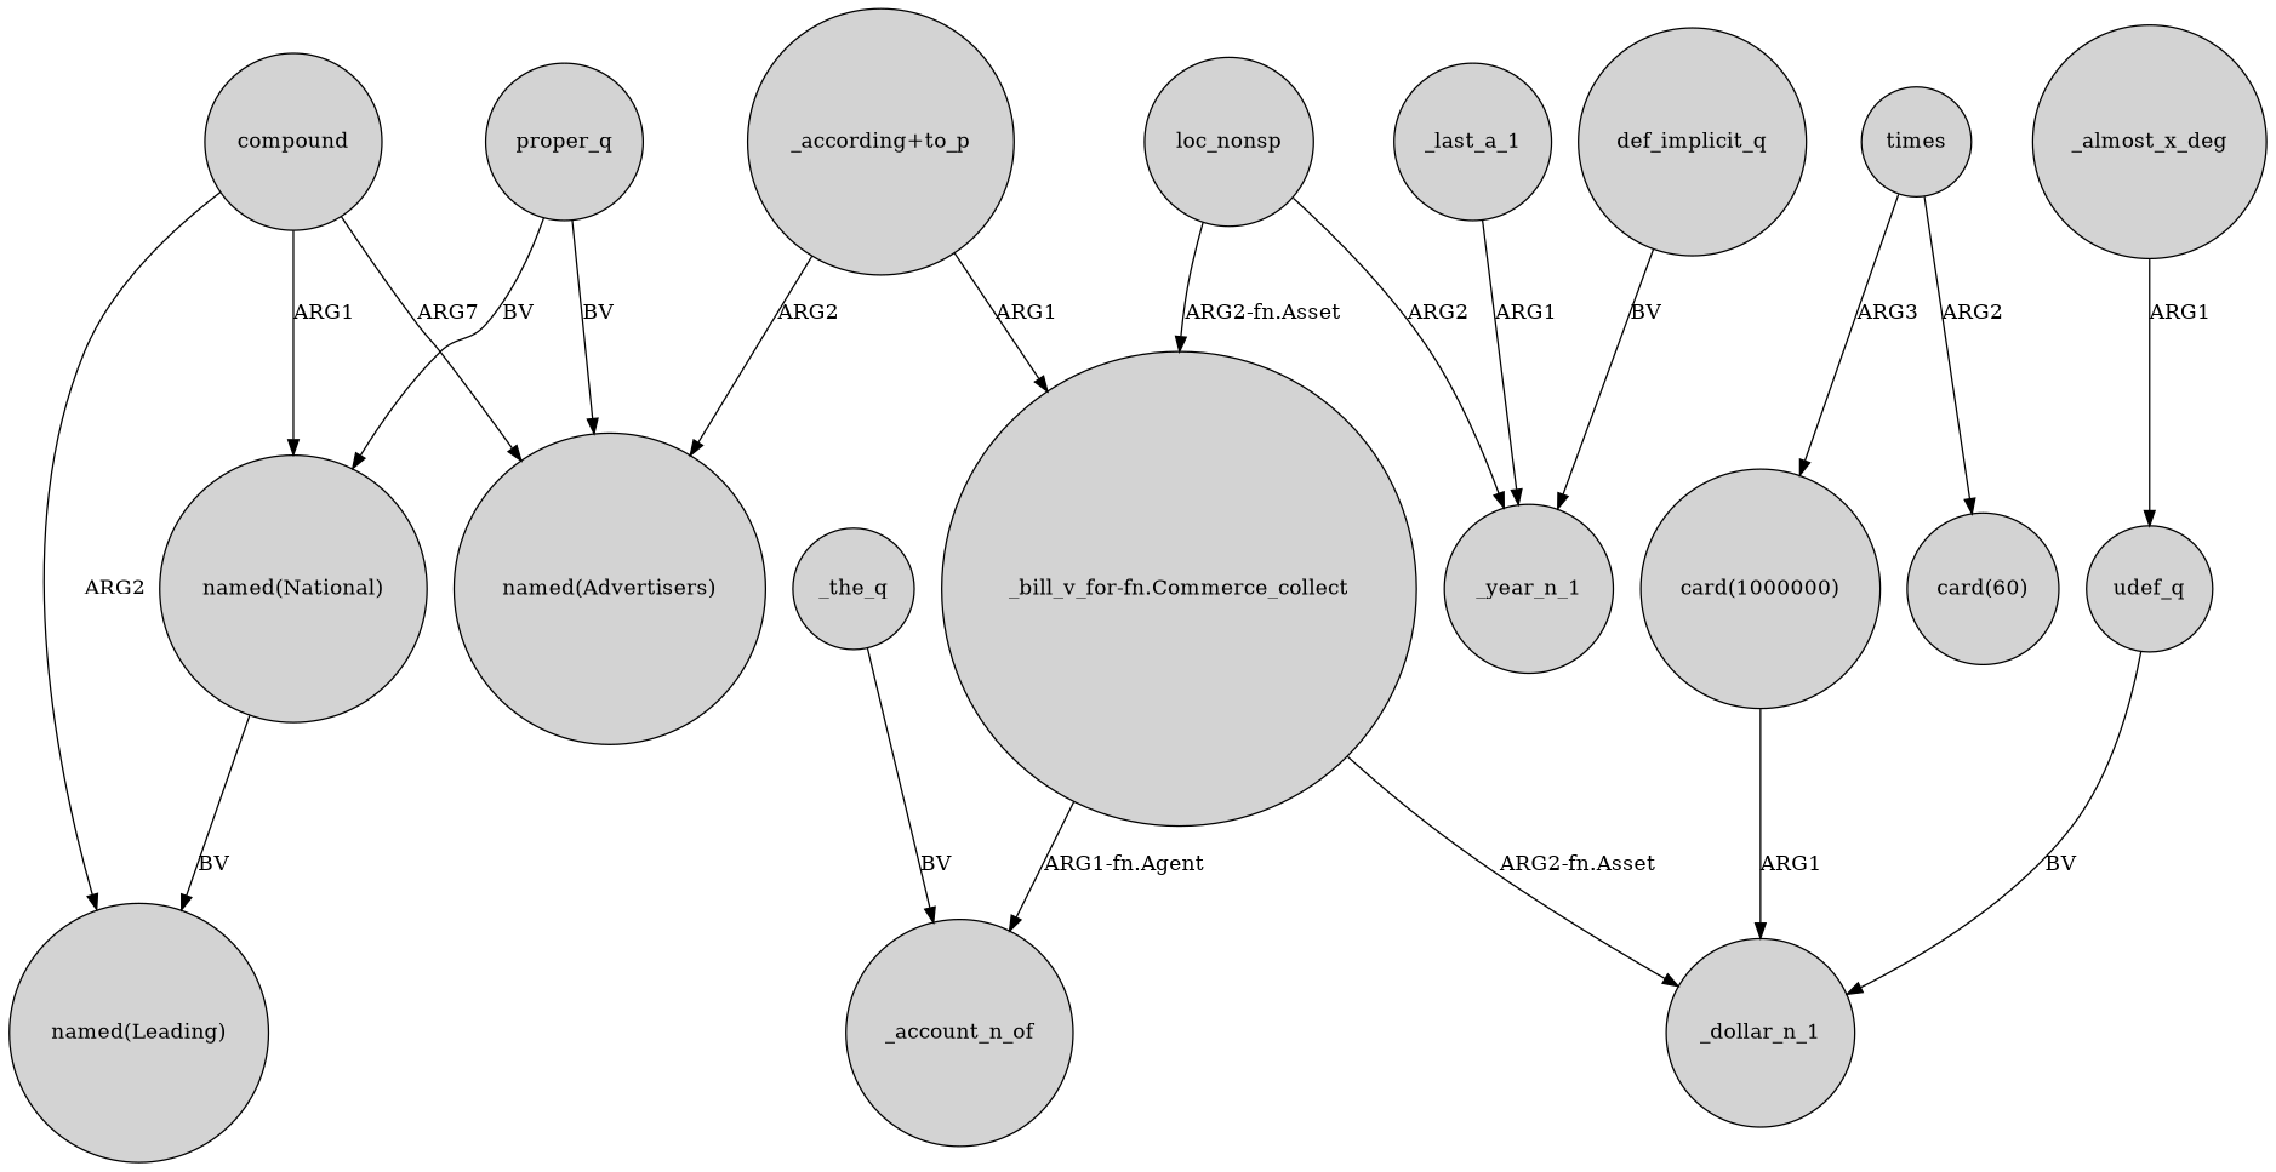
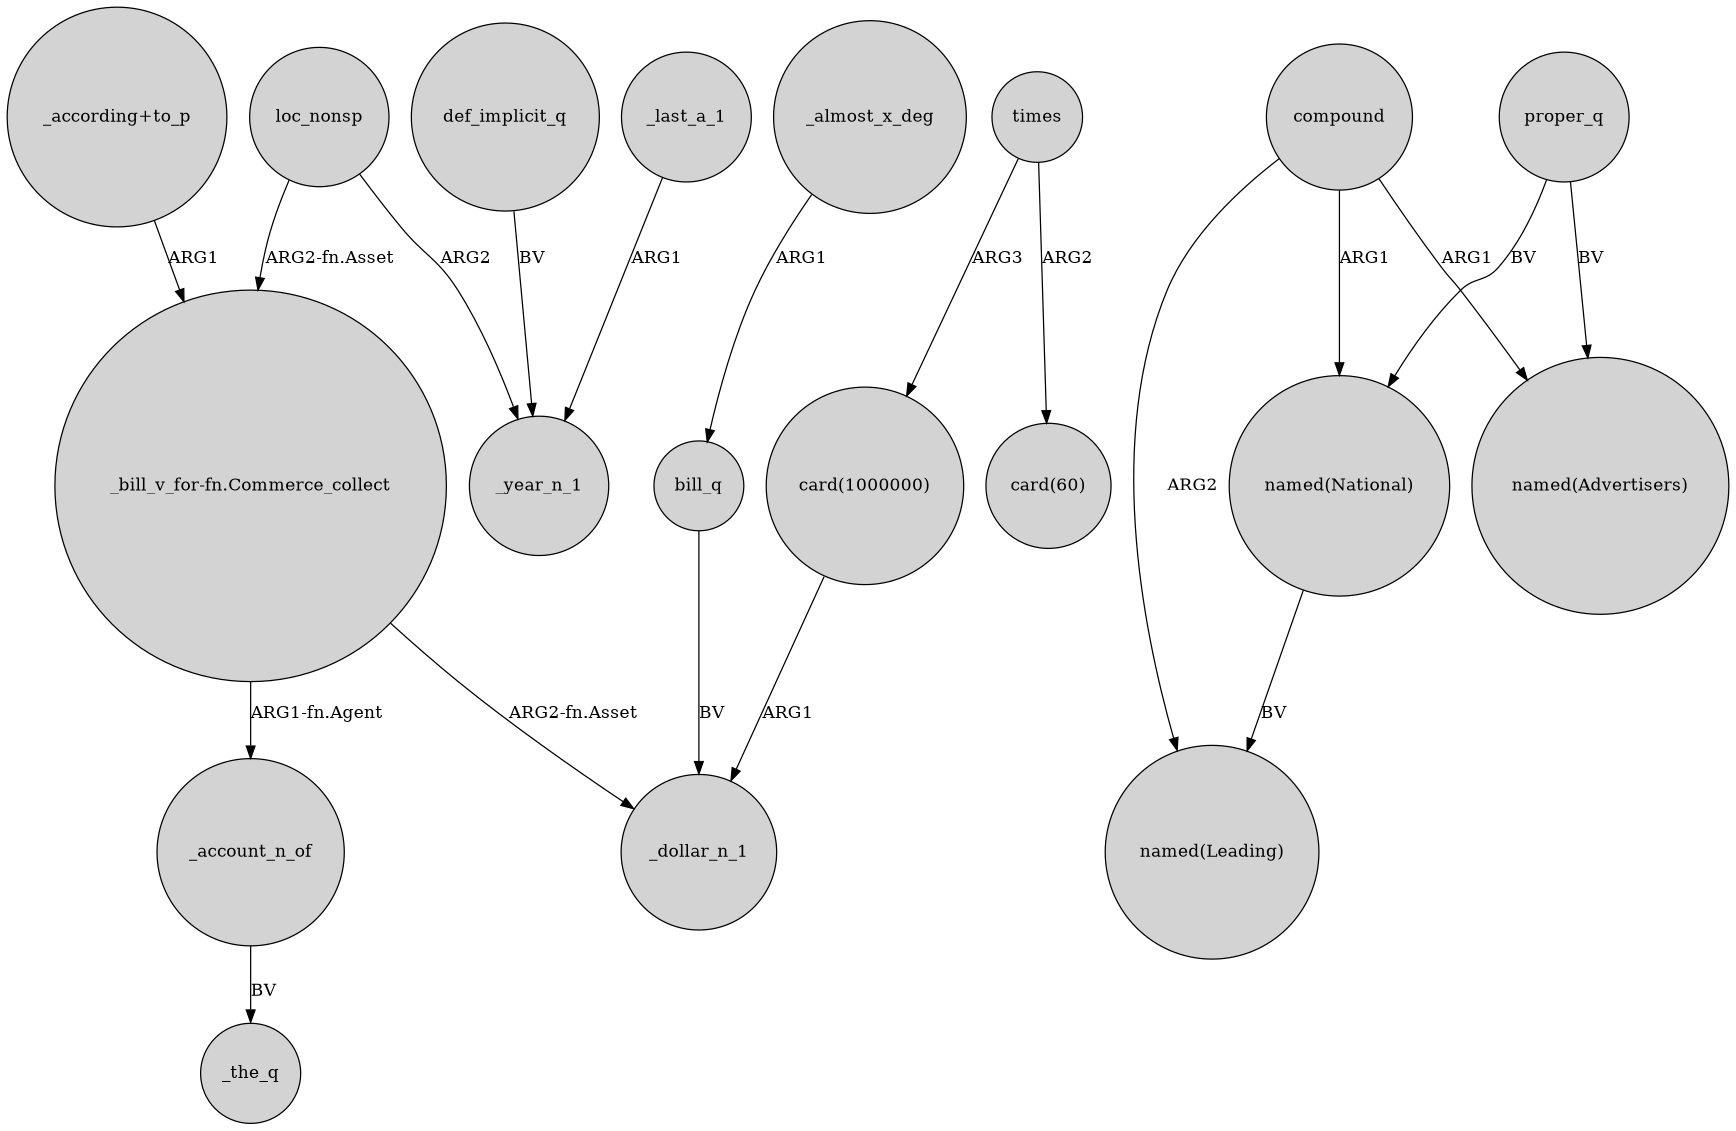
  digraph {
    node [shape=circle style=filled]
    "card(1000000)"
    _dollar_n_1
    compound
    "named(Advertisers)"
    "named(Leading)"
    "named(National)"
    _the_q
    _account_n_of
    def_implicit_q
    _year_n_1
    proper_q
    "_bill_v_for-fn.Commerce_collect"
    _almost_x_deg
-   udef_q
+   udef_q [label=bill_q]
    times
    "card(60)"
    "_according+to_p"
    loc_nonsp
    _last_a_1
    "card(1000000)" -> _dollar_n_1 [label=ARG1]
-   compound -> "named(Advertisers)" [label=ARG7]
+   compound -> "named(Advertisers)" [label=ARG1]
    compound -> "named(Leading)" [label=ARG2]
    compound -> "named(National)" [label=ARG1]
    "named(National)" -> "named(Leading)" [label=BV]
-   _the_q -> _account_n_of [label=BV]
+   _account_n_of -> _the_q [label=BV]
    def_implicit_q -> _year_n_1 [label=BV]
    proper_q -> "named(Advertisers)" [label=BV]
    proper_q -> "named(National)" [label=BV]
    "_bill_v_for-fn.Commerce_collect" -> _dollar_n_1 [label="ARG2-fn.Asset"]
    "_bill_v_for-fn.Commerce_collect" -> _account_n_of [label="ARG1-fn.Agent"]
    _almost_x_deg -> udef_q [label=ARG1]
    udef_q -> _dollar_n_1 [label=BV]
    times -> "card(1000000)" [label=ARG3]
    times -> "card(60)" [label=ARG2]
-   "_according+to_p" -> "named(Advertisers)" [label=ARG2]
    "_according+to_p" -> "_bill_v_for-fn.Commerce_collect" [label=ARG1]
    loc_nonsp -> _year_n_1 [label=ARG2]
    loc_nonsp -> "_bill_v_for-fn.Commerce_collect" [label="ARG2-fn.Asset"]
    _last_a_1 -> _year_n_1 [label=ARG1]
  }
